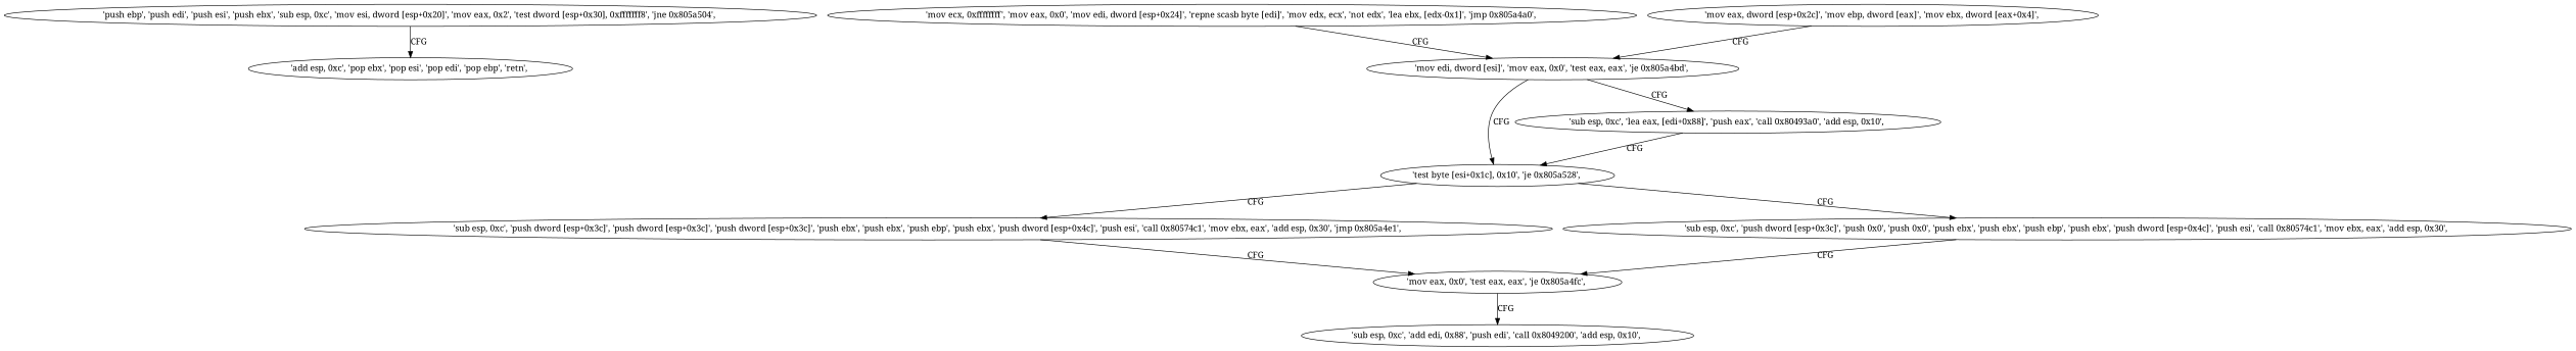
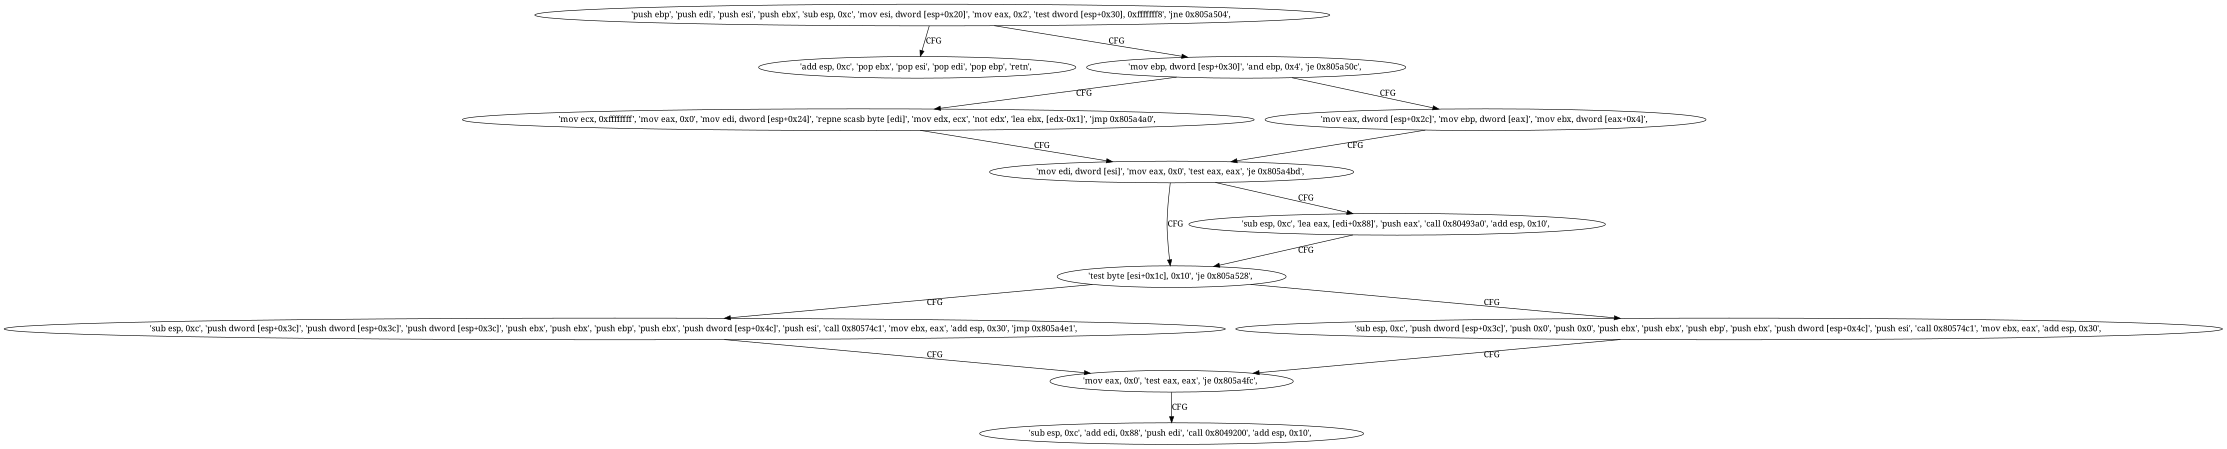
  digraph {
    fontname="Noto Serif"
    node [fontname="Noto Serif"]
    edge [fontname="Noto Serif"]
    n1 [label="'push ebp', 'push edi', 'push esi', 'push ebx', 'sub esp, 0xc', 'mov esi, dword [esp+0x20]', 'mov eax, 0x2', 'test dword [esp+0x30], 0xfffffff8', 'jne 0x805a504', "]
    n2 [label="'add esp, 0xc', 'pop ebx', 'pop esi', 'pop edi', 'pop ebp', 'retn', "]
+   n3 [label="'mov ebp, dword [esp+0x30]', 'and ebp, 0x4', 'je 0x805a50c', "]
    n4 [label="'mov ecx, 0xffffffff', 'mov eax, 0x0', 'mov edi, dword [esp+0x24]', 'repne scasb byte [edi]', 'mov edx, ecx', 'not edx', 'lea ebx, [edx-0x1]', 'jmp 0x805a4a0', "]
    n5 [label="'mov eax, dword [esp+0x2c]', 'mov ebp, dword [eax]', 'mov ebx, dword [eax+0x4]', "]
    n6 [label="'mov edi, dword [esi]', 'mov eax, 0x0', 'test eax, eax', 'je 0x805a4bd', "]
    n7 [label="'test byte [esi+0x1c], 0x10', 'je 0x805a528', "]
    n8 [label="'sub esp, 0xc', 'lea eax, [edi+0x88]', 'push eax', 'call 0x80493a0', 'add esp, 0x10', "]
    n9 [label="'sub esp, 0xc', 'push dword [esp+0x3c]', 'push dword [esp+0x3c]', 'push dword [esp+0x3c]', 'push ebx', 'push ebx', 'push ebp', 'push ebx', 'push dword [esp+0x4c]', 'push esi', 'call 0x80574c1', 'mov ebx, eax', 'add esp, 0x30', 'jmp 0x805a4e1', "]
    n10 [label="'sub esp, 0xc', 'push dword [esp+0x3c]', 'push 0x0', 'push 0x0', 'push ebx', 'push ebx', 'push ebp', 'push ebx', 'push dword [esp+0x4c]', 'push esi', 'call 0x80574c1', 'mov ebx, eax', 'add esp, 0x30', "]
    n11 [label="'mov eax, 0x0', 'test eax, eax', 'je 0x805a4fc', "]
    n12 [label="'sub esp, 0xc', 'add edi, 0x88', 'push edi', 'call 0x8049200', 'add esp, 0x10', "]
    n1 -> n2 [label=CFG]
+   n1 -> n3 [label=CFG]
+   n3 -> n4 [label=CFG]
+   n3 -> n5 [label=CFG]
    n4 -> n6 [label=CFG]
    n5 -> n6 [label=CFG]
    n6 -> n7 [label=CFG]
    n6 -> n8 [label=CFG]
    n7 -> n9 [label=CFG]
    n7 -> n10 [label=CFG]
    n8 -> n7 [label=CFG]
    n9 -> n11 [label=CFG]
    n10 -> n11 [label=CFG]
    n11 -> n12 [label=CFG]
  }
